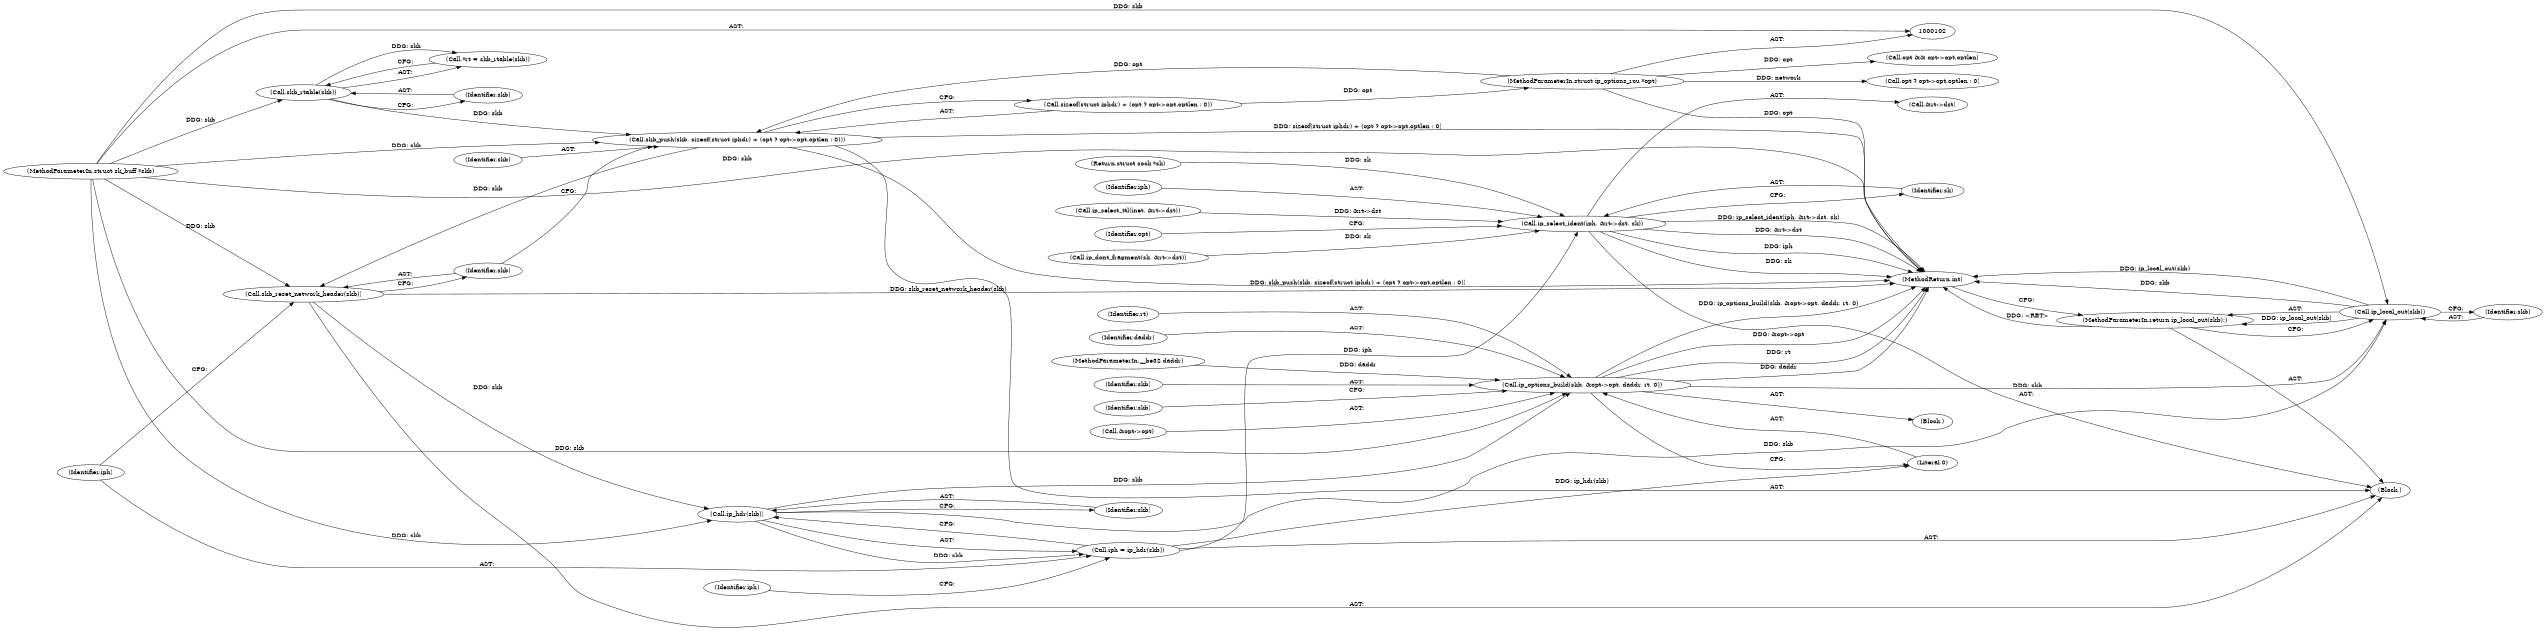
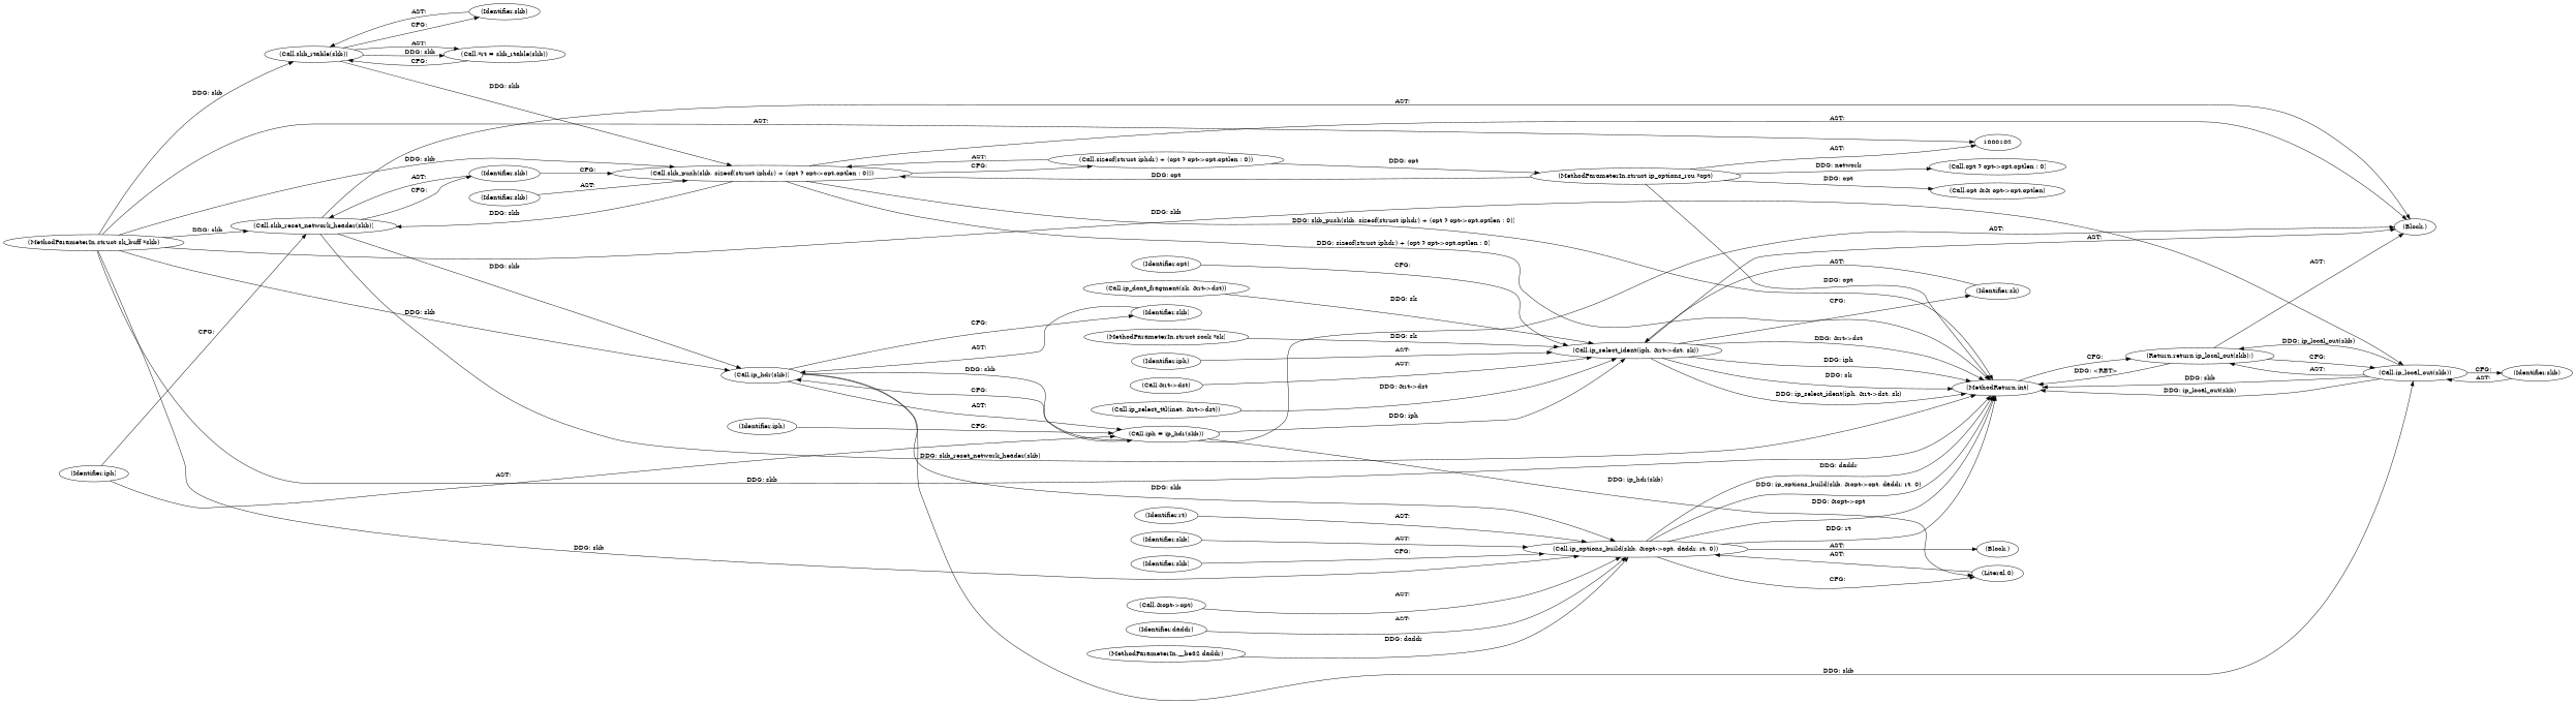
  digraph {
    rankdir=LR
    n1 [label="(Call,skb_reset_network_header(skb))"]
    n2 [label="(Call,ip_hdr(skb))"]
    n3 [label="(MethodReturn,int)"]
    n4 [label="(Block,)"]
    n5 [label="(Identifier,skb)"]
    n6 [label="(Call,ip_options_build(skb, &opt->opt, daddr, rt, 0))"]
    n7 [label="(Call,ip_local_out(skb))"]
    n8 [label="(Call,iph = ip_hdr(skb))"]
    n9 [label="(Identifier,skb)"]
-   n10 [label="(MethodParameterIn,return ip_local_out(skb);)"]
+   n10 [label="(Return,return ip_local_out(skb);)"]
    n11 [label="(Call,skb_push(skb, sizeof(struct iphdr) + (opt ? opt->opt.optlen : 0)))"]
    n12 [label="(Call,sizeof(struct iphdr) + (opt ? opt->opt.optlen : 0))"]
    n13 [label="(MethodParameterIn,struct ip_options_rcu *opt)"]
    n14 [label="(Call,skb_rtable(skb))"]
    n15 [label="(Call,*rt = skb_rtable(skb))"]
    n16 [label="(Identifier,skb)"]
    n17 [label="(MethodParameterIn,struct sk_buff *skb)"]
    1000102
    n19 [label="(Block,)"]
    n20 [label="(Literal,0)"]
    n21 [label="(Identifier,skb)"]
    n22 [label="(Call,opt ? opt->opt.optlen : 0)"]
    n23 [label="(Call,opt && opt->opt.optlen)"]
    n24 [label="(Call,ip_select_ident(iph, &rt->dst, sk))"]
    n25 [label="(Identifier,sk)"]
    n26 [label="(Call,ip_dont_fragment(sk, &rt->dst))"]
    n27 [label="(Identifier,skb)"]
    n28 [label="(Identifier,iph)"]
    n29 [label="(Call,&opt->opt)"]
    n30 [label="(Identifier,iph)"]
    n31 [label="(Identifier,daddr)"]
    n32 [label="(MethodParameterIn,__be32 daddr)"]
    n33 [label="(Identifier,rt)"]
-   n34 [label="(Return,struct sock *sk)"]
+   n34 [label="(MethodParameterIn,struct sock *sk)"]
    n35 [label="(Identifier,iph)"]
    n36 [label="(Identifier,skb)"]
    n37 [label="(Identifier,skb)"]
    n38 [label="(Call,&rt->dst)"]
    n39 [label="(Call,ip_select_ttl(inet, &rt->dst))"]
    n40 [label="(Identifier,opt)"]
    n1 -> n2 [label="DDG: skb"]
    n1 -> n3 [label="DDG: skb_reset_network_header(skb)"]
    n1 -> n4 [label="AST: "]
    n1 -> n5 [label="CFG: "]
    n2 -> n6 [label="DDG: skb"]
    n2 -> n7 [label="DDG: skb"]
    n2 -> n8 [label="AST: "]
    n2 -> n8 [label="DDG: skb"]
    n2 -> n9 [label="CFG: "]
    n3 -> n10 [label="CFG: "]
    n5 -> n1 [label="AST: "]
    n5 -> n11 [label="CFG: "]
    n6 -> n3 [label="DDG: daddr"]
    n6 -> n3 [label="DDG: ip_options_build(skb, &opt->opt, daddr, rt, 0)"]
    n6 -> n3 [label="DDG: &opt->opt"]
    n6 -> n3 [label="DDG: rt"]
-   n6 -> n7 [label="DDG: skb"]
    n6 -> n19 [label="AST: "]
    n6 -> n20 [label="CFG: "]
    n7 -> n3 [label="DDG: skb"]
    n7 -> n3 [label="DDG: ip_local_out(skb)"]
    n7 -> n10 [label="AST: "]
    n7 -> n10 [label="DDG: ip_local_out(skb)"]
    n7 -> n21 [label="CFG: "]
    n8 -> n2 [label="CFG: "]
    n8 -> n4 [label="AST: "]
    n8 -> n20 [label="DDG: ip_hdr(skb)"]
    n8 -> n24 [label="DDG: iph"]
    n9 -> n2 [label="AST: "]
    n10 -> n3 [label="DDG: <RET>"]
    n10 -> n4 [label="AST: "]
    n10 -> n7 [label="CFG: "]
    n11 -> n1 [label="DDG: skb"]
    n11 -> n3 [label="DDG: skb_push(skb, sizeof(struct iphdr) + (opt ? opt->opt.optlen : 0))"]
    n11 -> n3 [label="DDG: sizeof(struct iphdr) + (opt ? opt->opt.optlen : 0)"]
    n11 -> n4 [label="AST: "]
    n11 -> n12 [label="CFG: "]
    n12 -> n11 [label="AST: "]
    n12 -> n13 [label="DDG: opt"]
    n13 -> n3 [label="DDG: opt"]
    n13 -> n11 [label="DDG: opt"]
    n13 -> 1000102 [label="AST: "]
    n13 -> n22 [label="DDG: network"]
    n13 -> n23 [label="DDG: opt"]
    n14 -> n11 [label="DDG: skb"]
    n14 -> n15 [label="AST: "]
    n14 -> n15 [label="DDG: skb"]
    n14 -> n16 [label="CFG: "]
    n15 -> n14 [label="CFG: "]
    n16 -> n14 [label="AST: "]
    n17 -> n1 [label="DDG: skb"]
    n17 -> n2 [label="DDG: skb"]
    n17 -> n3 [label="DDG: skb"]
    n17 -> n6 [label="DDG: skb"]
    n17 -> n7 [label="DDG: skb"]
    n17 -> n11 [label="DDG: skb"]
    n17 -> n14 [label="DDG: skb"]
    n17 -> 1000102 [label="AST: "]
    n20 -> n6 [label="AST: "]
    n21 -> n7 [label="AST: "]
    n24 -> n3 [label="DDG: sk"]
    n24 -> n3 [label="DDG: ip_select_ident(iph, &rt->dst, sk)"]
    n24 -> n3 [label="DDG: &rt->dst"]
    n24 -> n3 [label="DDG: iph"]
    n24 -> n4 [label="AST: "]
    n24 -> n25 [label="CFG: "]
    n25 -> n24 [label="AST: "]
    n26 -> n24 [label="DDG: sk"]
    n27 -> n6 [label="CFG: "]
    n28 -> n8 [label="CFG: "]
    n29 -> n6 [label="AST: "]
    n30 -> n1 [label="CFG: "]
    n30 -> n8 [label="AST: "]
    n31 -> n6 [label="AST: "]
    n32 -> n6 [label="DDG: daddr"]
    n33 -> n6 [label="AST: "]
    n34 -> n24 [label="DDG: sk"]
    n35 -> n24 [label="AST: "]
    n36 -> n6 [label="AST: "]
    n37 -> n11 [label="AST: "]
-   n24 -> n38 [label="AST: "]
+   n38 -> n24 [label="AST: "]
    n39 -> n24 [label="DDG: &rt->dst"]
    n40 -> n24 [label="CFG: "]
  }
